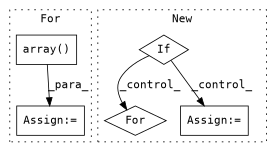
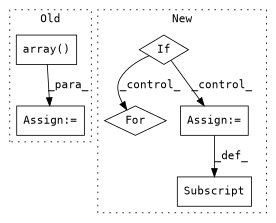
  digraph {
    fontname="DejaVu Sans Mono"
    node [a=68 fontname="DejaVu Sans Mono" l=3 shape=box]
    edge [fontname="DejaVu Sans Mono"]
    n1 [a=75 l="9,1" label="array()" s="494,514"]
    n2 [label="Assign:=" s=261]
    n3 [a=107 l="4,14" label=For s="892,910" shape=diamond]
    n4 [label="Assign:=" s=1082]
    n5 [a=96 label=If s=924 shape=diamond]
+   n6 [a=63 l="12,0" label=Subscript s="1070,0"]
    subgraph cluster_1 {
-     label=For
+     label=Old
      style=dotted
      n1
      n2
    }
    subgraph cluster_2 {
      label=New
      style=dotted
      n3
      n4
      n5
+     n6
    }
    n1 -> n2 [label=_para_]
+   n4 -> n6 [label=_def_]
    n5 -> n3 [label=_control_]
    n5 -> n4 [label=_control_]
  }
